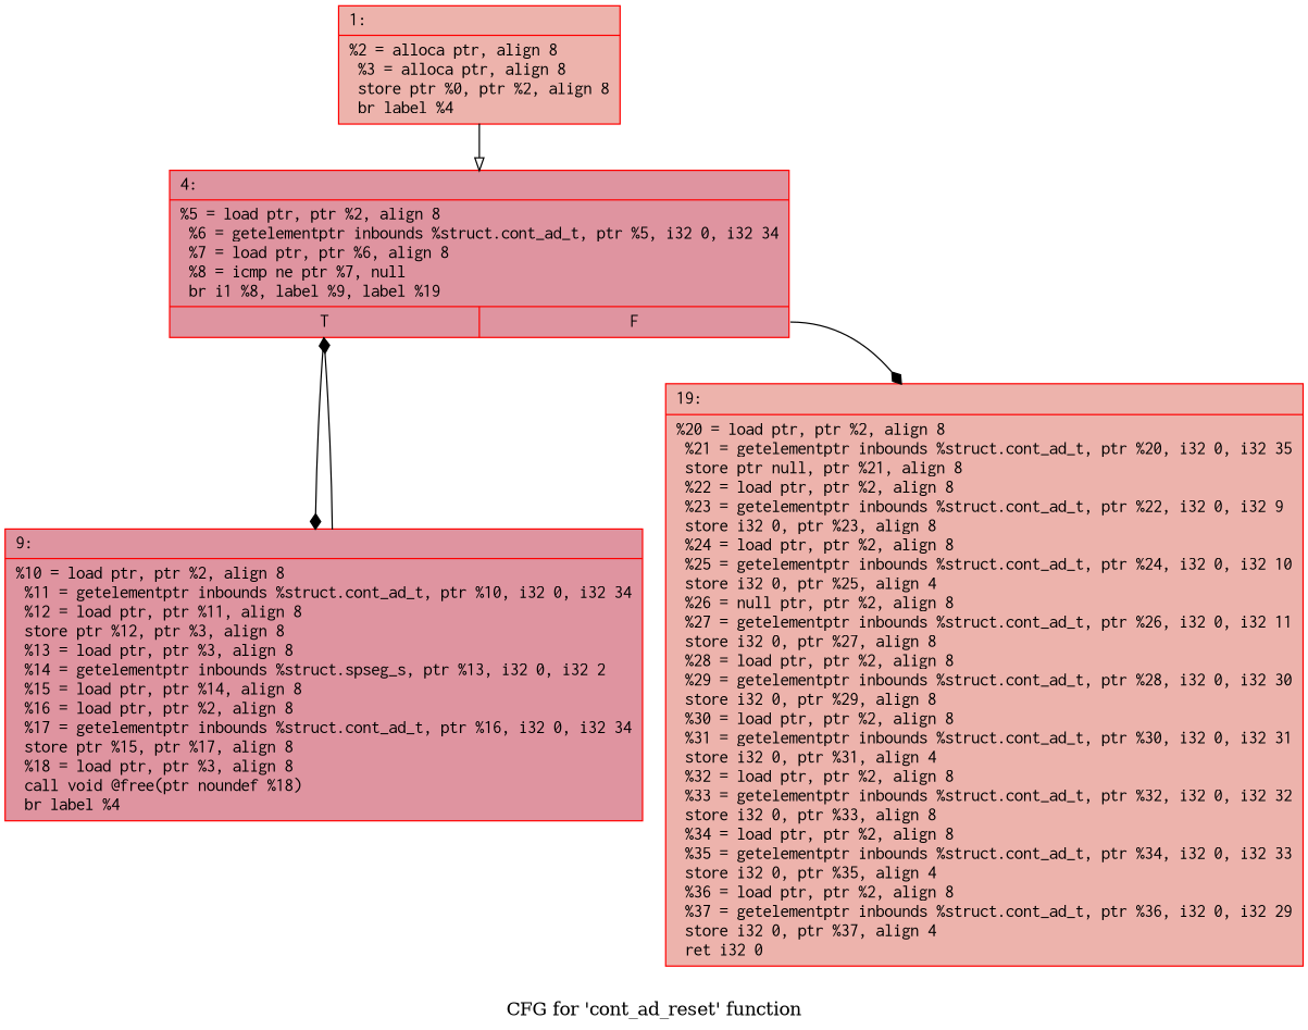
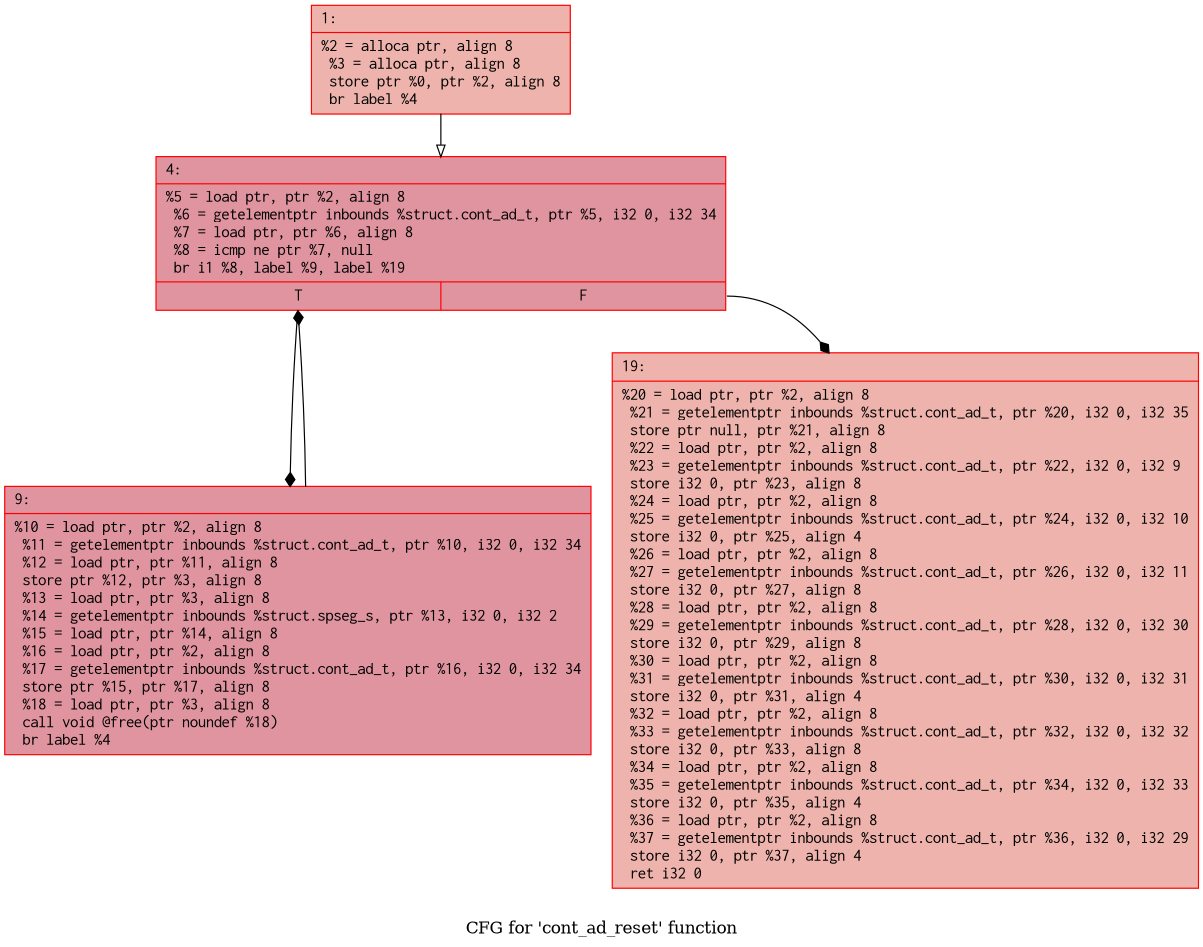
  digraph {
    label="CFG for 'cont_ad_reset' function"
    node [color=red fillcolor="#d6524470" fontname=Courier shape=record style=filled]
    edge [arrowhead=diamond]
    n1 [label="{1:\l|  %2 = alloca ptr, align 8\l  %3 = alloca ptr, align 8\l  store ptr %0, ptr %2, align 8\l  br label %4\l}"]
    n2 [fillcolor="#b70d2870" label="{4:\l|  %5 = load ptr, ptr %2, align 8\l  %6 = getelementptr inbounds %struct.cont_ad_t, ptr %5, i32 0, i32 34\l  %7 = load ptr, ptr %6, align 8\l  %8 = icmp ne ptr %7, null\l  br i1 %8, label %9, label %19\l|{<s0>T|<s1>F}}"]
    n3 [fillcolor="#b70d2870" label="{9:\l|  %10 = load ptr, ptr %2, align 8\l  %11 = getelementptr inbounds %struct.cont_ad_t, ptr %10, i32 0, i32 34\l  %12 = load ptr, ptr %11, align 8\l  store ptr %12, ptr %3, align 8\l  %13 = load ptr, ptr %3, align 8\l  %14 = getelementptr inbounds %struct.spseg_s, ptr %13, i32 0, i32 2\l  %15 = load ptr, ptr %14, align 8\l  %16 = load ptr, ptr %2, align 8\l  %17 = getelementptr inbounds %struct.cont_ad_t, ptr %16, i32 0, i32 34\l  store ptr %15, ptr %17, align 8\l  %18 = load ptr, ptr %3, align 8\l  call void @free(ptr noundef %18)\l  br label %4\l}"]
-   n4 [label="{19:\l|  %20 = load ptr, ptr %2, align 8\l  %21 = getelementptr inbounds %struct.cont_ad_t, ptr %20, i32 0, i32 35\l  store ptr null, ptr %21, align 8\l  %22 = load ptr, ptr %2, align 8\l  %23 = getelementptr inbounds %struct.cont_ad_t, ptr %22, i32 0, i32 9\l  store i32 0, ptr %23, align 8\l  %24 = load ptr, ptr %2, align 8\l  %25 = getelementptr inbounds %struct.cont_ad_t, ptr %24, i32 0, i32 10\l  store i32 0, ptr %25, align 4\l  %26 = null ptr, ptr %2, align 8\l  %27 = getelementptr inbounds %struct.cont_ad_t, ptr %26, i32 0, i32 11\l  store i32 0, ptr %27, align 8\l  %28 = load ptr, ptr %2, align 8\l  %29 = getelementptr inbounds %struct.cont_ad_t, ptr %28, i32 0, i32 30\l  store i32 0, ptr %29, align 8\l  %30 = load ptr, ptr %2, align 8\l  %31 = getelementptr inbounds %struct.cont_ad_t, ptr %30, i32 0, i32 31\l  store i32 0, ptr %31, align 4\l  %32 = load ptr, ptr %2, align 8\l  %33 = getelementptr inbounds %struct.cont_ad_t, ptr %32, i32 0, i32 32\l  store i32 0, ptr %33, align 8\l  %34 = load ptr, ptr %2, align 8\l  %35 = getelementptr inbounds %struct.cont_ad_t, ptr %34, i32 0, i32 33\l  store i32 0, ptr %35, align 4\l  %36 = load ptr, ptr %2, align 8\l  %37 = getelementptr inbounds %struct.cont_ad_t, ptr %36, i32 0, i32 29\l  store i32 0, ptr %37, align 4\l  ret i32 0\l}"]
+   n4 [label="{19:\l|  %20 = load ptr, ptr %2, align 8\l  %21 = getelementptr inbounds %struct.cont_ad_t, ptr %20, i32 0, i32 35\l  store ptr null, ptr %21, align 8\l  %22 = load ptr, ptr %2, align 8\l  %23 = getelementptr inbounds %struct.cont_ad_t, ptr %22, i32 0, i32 9\l  store i32 0, ptr %23, align 8\l  %24 = load ptr, ptr %2, align 8\l  %25 = getelementptr inbounds %struct.cont_ad_t, ptr %24, i32 0, i32 10\l  store i32 0, ptr %25, align 4\l  %26 = load ptr, ptr %2, align 8\l  %27 = getelementptr inbounds %struct.cont_ad_t, ptr %26, i32 0, i32 11\l  store i32 0, ptr %27, align 8\l  %28 = load ptr, ptr %2, align 8\l  %29 = getelementptr inbounds %struct.cont_ad_t, ptr %28, i32 0, i32 30\l  store i32 0, ptr %29, align 8\l  %30 = load ptr, ptr %2, align 8\l  %31 = getelementptr inbounds %struct.cont_ad_t, ptr %30, i32 0, i32 31\l  store i32 0, ptr %31, align 4\l  %32 = load ptr, ptr %2, align 8\l  %33 = getelementptr inbounds %struct.cont_ad_t, ptr %32, i32 0, i32 32\l  store i32 0, ptr %33, align 8\l  %34 = load ptr, ptr %2, align 8\l  %35 = getelementptr inbounds %struct.cont_ad_t, ptr %34, i32 0, i32 33\l  store i32 0, ptr %35, align 4\l  %36 = load ptr, ptr %2, align 8\l  %37 = getelementptr inbounds %struct.cont_ad_t, ptr %36, i32 0, i32 29\l  store i32 0, ptr %37, align 4\l  ret i32 0\l}"]
    n1 -> n2 [arrowhead=onormal]
    n2 -> n3 [tailport=s0]
    n2 -> n4 [tailport=s1]
    n3 -> n2
  }
